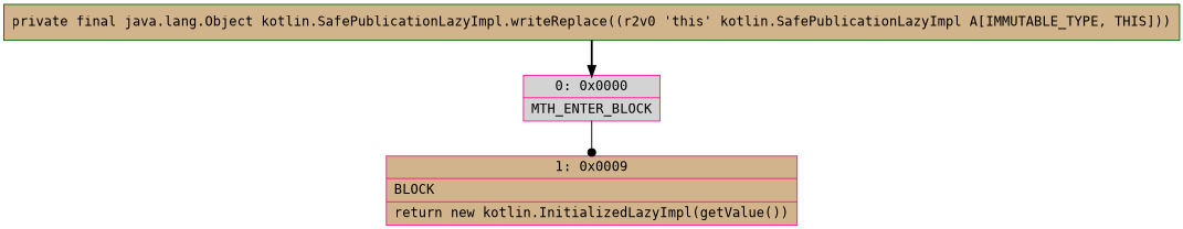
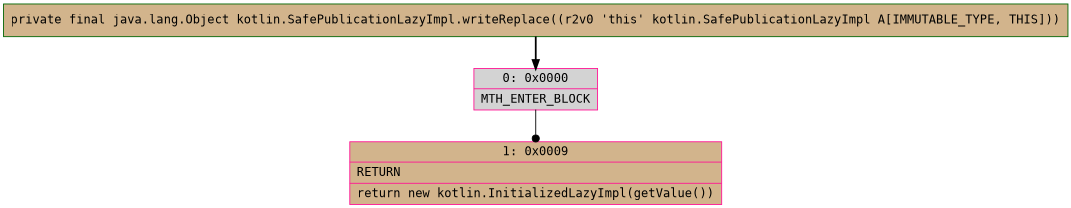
  digraph {
    fontname="DejaVu Sans Mono"
    node [shape=record style=filled fillcolor=tan color=deeppink fontname="DejaVu Sans Mono"]
    edge [fontname="DejaVu Sans Mono"]
    n1 [label="{0\:\ 0x0000|MTH_ENTER_BLOCK\l}" fillcolor=lightgrey]
-   n2 [label="{1\:\ 0x0009|BLOCK\l|return new kotlin.InitializedLazyImpl(getValue())\l}"]
+   n2 [label="{1\:\ 0x0009|RETURN\l|return new kotlin.InitializedLazyImpl(getValue())\l}"]
    n3 [label="{private final java.lang.Object kotlin.SafePublicationLazyImpl.writeReplace((r2v0 'this' kotlin.SafePublicationLazyImpl A[IMMUTABLE_TYPE, THIS])) }" color=darkgreen]
    n1 -> n2 [style=solid arrowhead=dot]
    n3 -> n1 [style=bold arrowhead=normal]
  }
